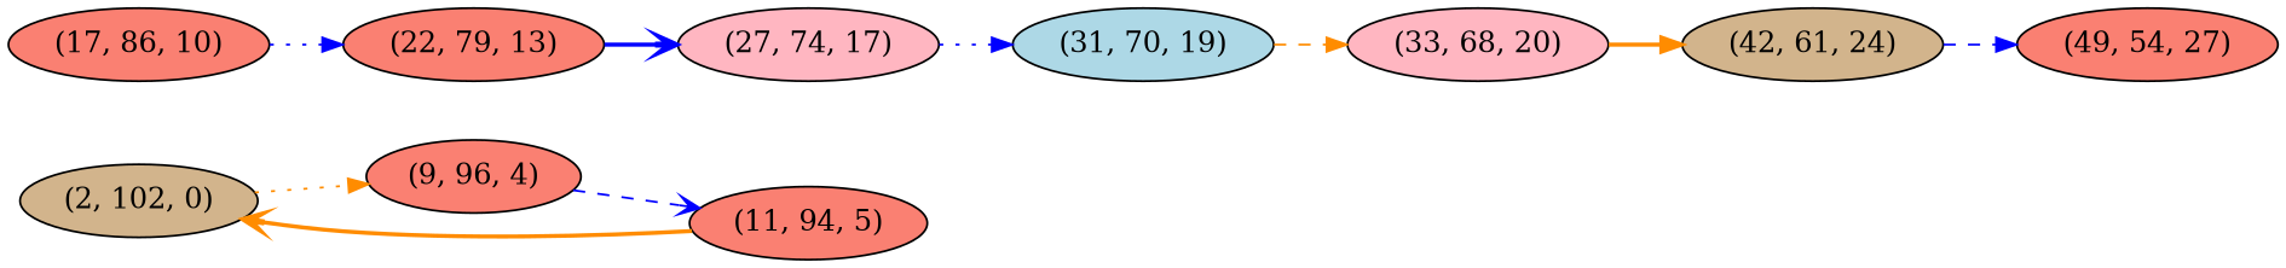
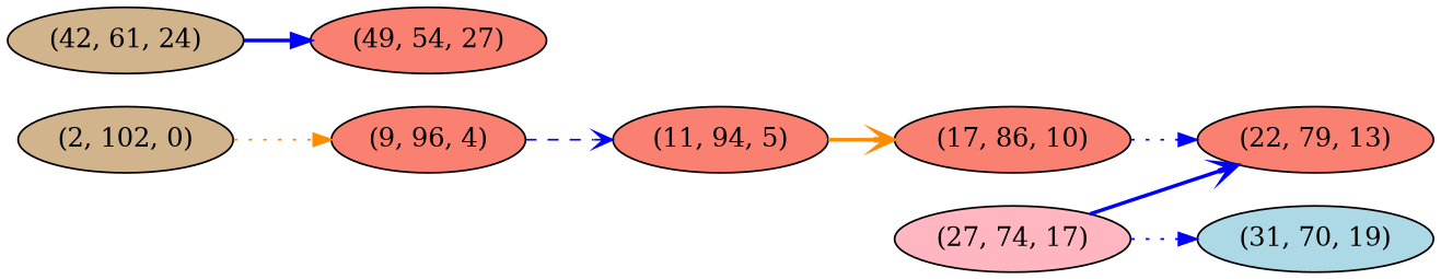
  digraph {
    rankdir=LR
    node [fillcolor=salmon style=filled]
    edge [arrowhead=normal color=blue style=dotted]
    "(2, 102, 0)" [fillcolor=tan]
    "(9, 96, 4)"
    "(11, 94, 5)"
    "(17, 86, 10)"
    "(22, 79, 13)"
    "(27, 74, 17)" [fillcolor=lightpink]
    "(31, 70, 19)" [fillcolor=lightblue]
-   "(33, 68, 20)" [fillcolor=lightpink]
    "(42, 61, 24)" [fillcolor=tan]
    "(49, 54, 27)"
    "(2, 102, 0)" -> "(9, 96, 4)" [color=darkorange]
    "(9, 96, 4)" -> "(11, 94, 5)" [arrowhead=vee style=dashed]
-   "(11, 94, 5)" -> "(2, 102, 0)" [arrowhead=vee color=darkorange style=bold]
+   "(11, 94, 5)" -> "(17, 86, 10)" [arrowhead=vee color=darkorange style=bold]
    "(17, 86, 10)" -> "(22, 79, 13)"
-   "(22, 79, 13)" -> "(27, 74, 17)" [arrowhead=vee style=bold]
+   "(27, 74, 17)" -> "(22, 79, 13)" [arrowhead=vee style=bold]
    "(27, 74, 17)" -> "(31, 70, 19)"
-   "(31, 70, 19)" -> "(33, 68, 20)" [color=darkorange style=dashed]
-   "(33, 68, 20)" -> "(42, 61, 24)" [color=darkorange style=bold]
-   "(42, 61, 24)" -> "(49, 54, 27)" [style=dashed]
+   "(42, 61, 24)" -> "(49, 54, 27)" [style=bold]
  }
